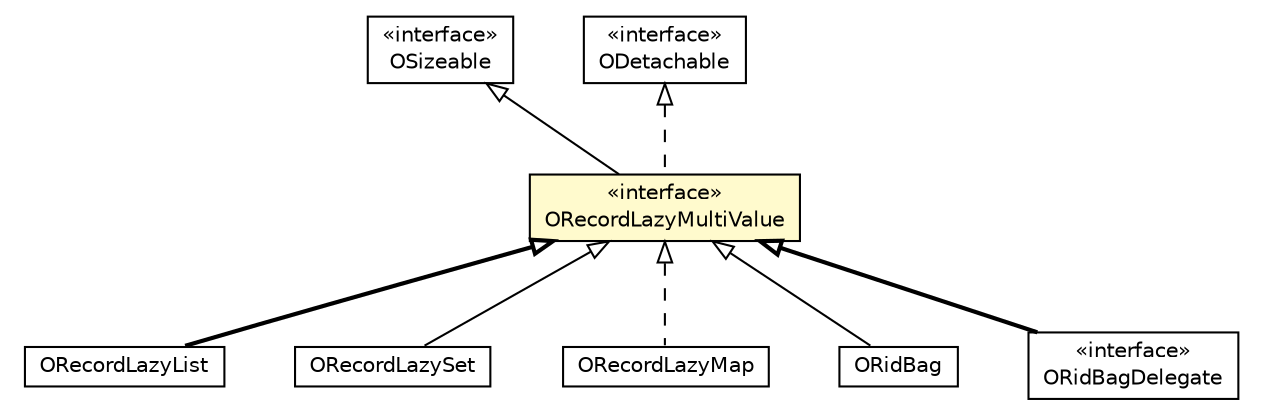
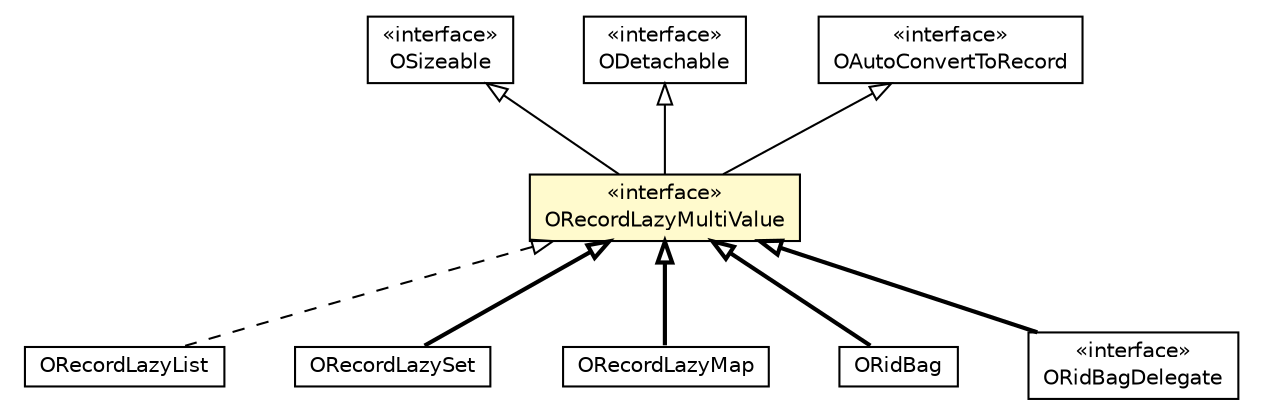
  digraph {
    nodesep=0.25
    ranksep=0.5
    node [fontcolor=black fontname=Helvetica fontsize=10.0 shape=plaintext]
    edge [arrowtail=empty dir=back fontname=Helvetica fontsize=10 headport=p labelfontname=Helvetica labelfontsize=10 style=dashed tailport=p]
    n1 [label=<<table title="com.orientechnologies.common.util.OSizeable" border="0" cellborder="1" cellspacing="0" cellpadding="2" port="p" href="../../../../common/util/OSizeable.html"> 		<tr><td><table border="0" cellspacing="0" cellpadding="1"> <tr><td align="center" balign="center"> &#171;interface&#187; </td></tr> <tr><td align="center" balign="center"> OSizeable </td></tr> 		</table></td></tr> 		</table>>]
    n2 [label=<<table title="com.orientechnologies.orient.core.db.record.ORecordLazyMultiValue" border="0" cellborder="1" cellspacing="0" cellpadding="2" port="p" bgcolor="lemonChiffon" href="./ORecordLazyMultiValue.html"> 		<tr><td><table border="0" cellspacing="0" cellpadding="1"> <tr><td align="center" balign="center"> &#171;interface&#187; </td></tr> <tr><td align="center" balign="center"> ORecordLazyMultiValue </td></tr> 		</table></td></tr> 		</table>>]
    n3 [label=<<table title="com.orientechnologies.orient.core.db.record.ORecordLazyList" border="0" cellborder="1" cellspacing="0" cellpadding="2" port="p" href="./ORecordLazyList.html"> 		<tr><td><table border="0" cellspacing="0" cellpadding="1"> <tr><td align="center" balign="center"> ORecordLazyList </td></tr> 		</table></td></tr> 		</table>>]
    n4 [label=<<table title="com.orientechnologies.orient.core.db.record.ORecordLazySet" border="0" cellborder="1" cellspacing="0" cellpadding="2" port="p" href="./ORecordLazySet.html"> 		<tr><td><table border="0" cellspacing="0" cellpadding="1"> <tr><td align="center" balign="center"> ORecordLazySet </td></tr> 		</table></td></tr> 		</table>>]
    n5 [label=<<table title="com.orientechnologies.orient.core.db.record.ORecordLazyMap" border="0" cellborder="1" cellspacing="0" cellpadding="2" port="p" href="./ORecordLazyMap.html"> 		<tr><td><table border="0" cellspacing="0" cellpadding="1"> <tr><td align="center" balign="center"> ORecordLazyMap </td></tr> 		</table></td></tr> 		</table>>]
    n6 [label=<<table title="com.orientechnologies.orient.core.db.record.ridbag.ORidBag" border="0" cellborder="1" cellspacing="0" cellpadding="2" port="p" href="./ridbag/ORidBag.html"> 		<tr><td><table border="0" cellspacing="0" cellpadding="1"> <tr><td align="center" balign="center"> ORidBag </td></tr> 		</table></td></tr> 		</table>>]
    n7 [label=<<table title="com.orientechnologies.orient.core.db.record.ridbag.ORidBagDelegate" border="0" cellborder="1" cellspacing="0" cellpadding="2" port="p" href="./ridbag/ORidBagDelegate.html"> 		<tr><td><table border="0" cellspacing="0" cellpadding="1"> <tr><td align="center" balign="center"> &#171;interface&#187; </td></tr> <tr><td align="center" balign="center"> ORidBagDelegate </td></tr> 		</table></td></tr> 		</table>>]
    n8 [label=<<table title="com.orientechnologies.orient.core.db.record.ODetachable" border="0" cellborder="1" cellspacing="0" cellpadding="2" port="p" href="./ODetachable.html"> 		<tr><td><table border="0" cellspacing="0" cellpadding="1"> <tr><td align="center" balign="center"> &#171;interface&#187; </td></tr> <tr><td align="center" balign="center"> ODetachable </td></tr> 		</table></td></tr> 		</table>>]
+   n9 [label=<<table title="com.orientechnologies.orient.core.db.record.OAutoConvertToRecord" border="0" cellborder="1" cellspacing="0" cellpadding="2" port="p" href="./OAutoConvertToRecord.html"> 		<tr><td><table border="0" cellspacing="0" cellpadding="1"> <tr><td align="center" balign="center"> &#171;interface&#187; </td></tr> <tr><td align="center" balign="center"> OAutoConvertToRecord </td></tr> 		</table></td></tr> 		</table>>]
    n1 -> n2 [style=solid]
-   n2 -> n3 [style=bold]
-   n2 -> n4 [style=solid]
-   n2 -> n5
-   n2 -> n6 [style=solid]
+   n2 -> n3
+   n2 -> n4 [style=bold]
+   n2 -> n5 [style=bold]
+   n2 -> n6 [style=bold]
    n2 -> n7 [style=bold]
-   n8 -> n2
+   n8 -> n2 [style=solid]
+   n9 -> n2 [style=solid]
  }
